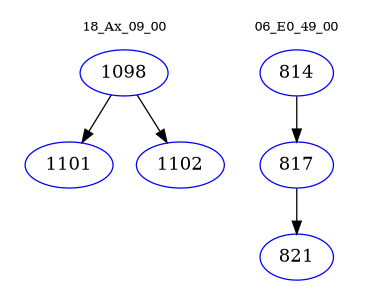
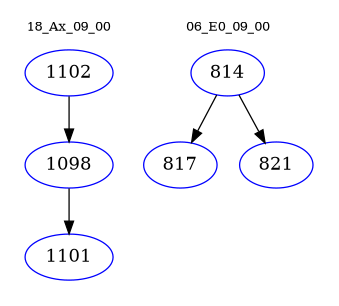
  digraph {
    node [color=blue]
    edge [color=black]
    n1 [label=1101]
    n2 [label=1098]
    n3 [label=1102]
    n4 [label=817]
    n5 [label=814]
    n6 [label=821]
    subgraph cluster_1 {
      color=white
      fontsize=10
      label="18_Ax_09_00"
      n1
      n2
      n3
    }
    subgraph cluster_2 {
      color=white
      fontsize=10
-     label="06_E0_49_00"
+     label="06_E0_09_00"
      n4
      n5
      n6
    }
    n2 -> n1
-   n2 -> n3
+   n3 -> n2
    n5 -> n4
-   n4 -> n6
+   n5 -> n6
  }
